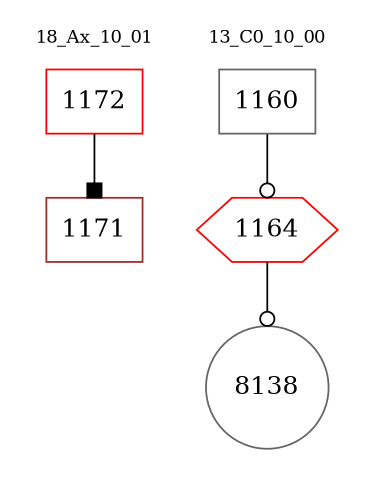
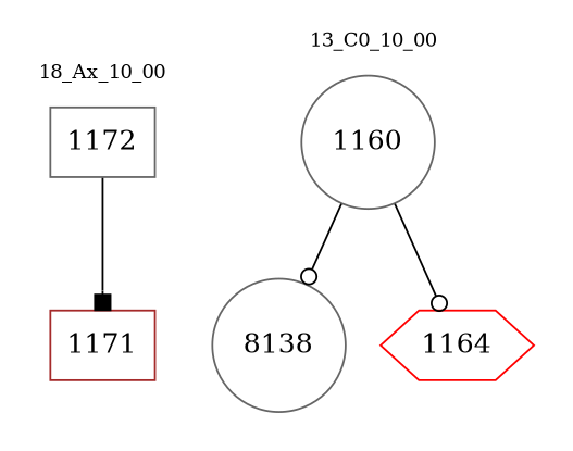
  digraph {
    node [color=red shape=box]
    edge [arrowhead=odot color=black]
-   n1 [label=1172]
+   n1 [color=gray40 label=1172]
    n2 [color=brown label=1171]
-   n3 [color=gray40 label=1160]
+   n3 [color=gray40 label=1160 shape=circle]
    n4 [color=gray40 label=8138 shape=circle]
    n5 [label=1164 shape=hexagon]
    subgraph cluster_1 {
      color=white
      fontsize=10
-     label="18_Ax_10_01"
+     label="18_Ax_10_00"
      n1
      n2
    }
    subgraph cluster_2 {
      color=white
      fontsize=10
      label="13_C0_10_00"
      n3
      n4
      n5
    }
    n1 -> n2 [arrowhead=box]
-   n5 -> n4
+   n3 -> n4
    n3 -> n5
  }
